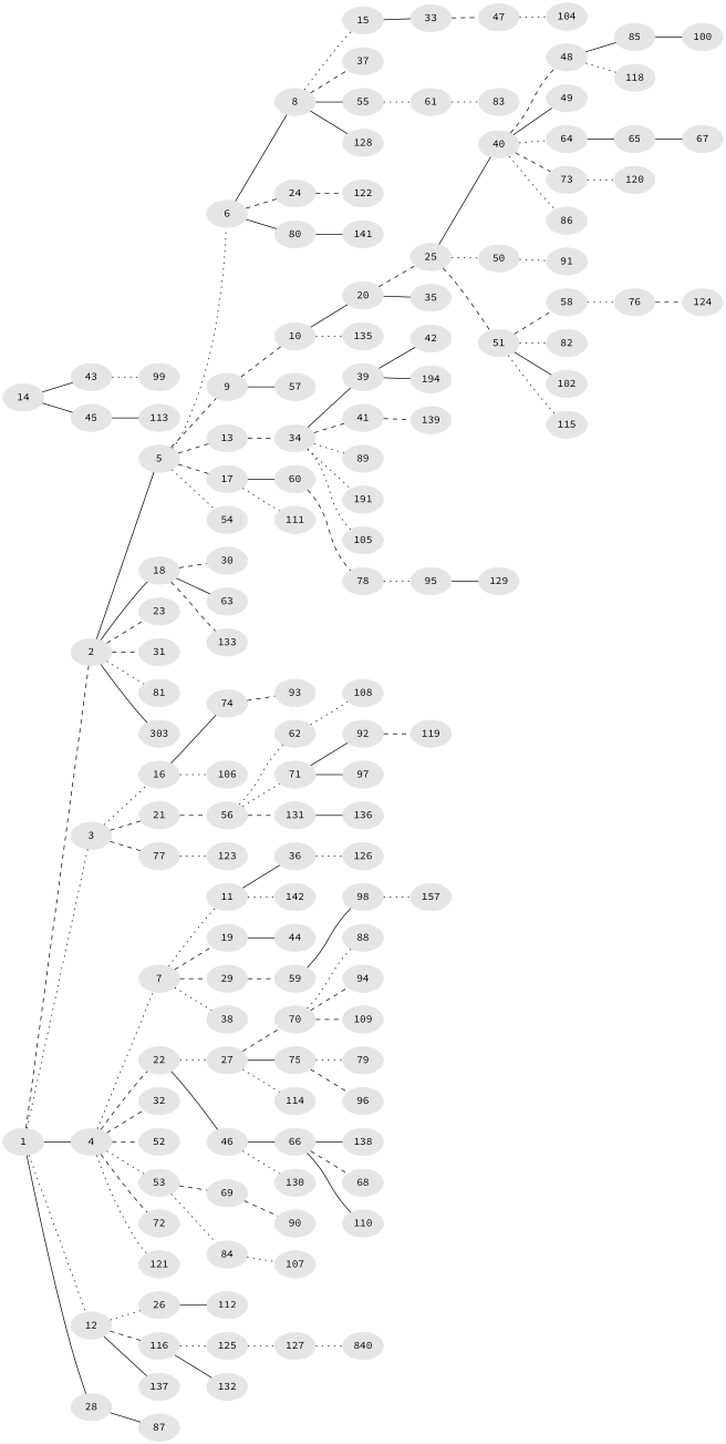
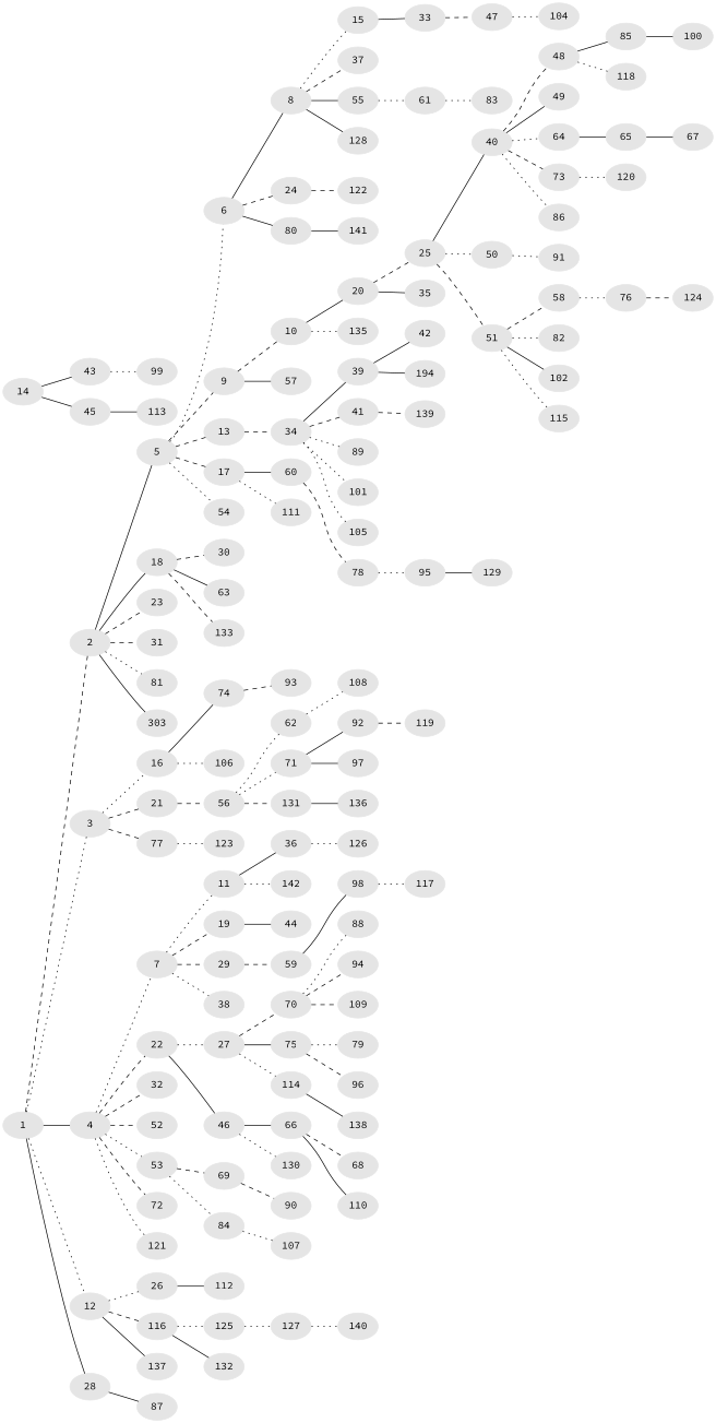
  graph {
    fontname="Source Code Pro"
    rankdir=LR
    node [color=gray90 fontname="Source Code Pro" style=filled]
    edge [fontname="Source Code Pro" style=dotted]
    1
    2
    3
    4
    12
    28
    5
    18
    23
    31
    81
    n12 [label=303]
    16
    21
    77
    7
    22
    32
    52
    53
    72
    121
    26
    116
    137
    87
    6
    9
    13
    17
    54
    30
    63
    133
    74
    106
    56
    123
    11
    19
    29
    38
    27
    46
    69
    84
    8
    24
    80
    10
    57
    34
    60
    111
    15
    37
    55
    128
    122
    141
    36
    142
    44
    59
    33
    61
    20
    135
    25
    35
    126
    14
    43
    45
    112
    125
    132
    39
    41
    89
-   101 [label=191]
+   101
    105
    99
    113
    47
    62
    71
    131
    93
    78
    40
    50
    51
    70
    75
    114
    66
    130
    48
    49
    64
    73
    86
    91
    58
    82
    102
    115
    88
    94
    109
    79
    96
    138
    98
    104
    42
    n118 [label=194]
    139
    85
    118
    65
    120
    68
    110
    100
    76
    90
    107
    83
    108
    92
    97
    136
    124
-   117 [label=157]
+   117
    95
    67
    119
    129
    127
-   140 [label=840]
+   140
    1 -- 2 [style=dashed]
    1 -- 3
    1 -- 4 [style=solid]
    1 -- 12
    1 -- 28 [style=solid]
    2 -- 5 [style=solid]
    2 -- 18 [style=solid]
    2 -- 23 [style=dashed]
    2 -- 31 [style=dashed]
    2 -- 81
    2 -- n12 [style=solid]
    3 -- 16
    3 -- 21 [style=dashed]
    3 -- 77 [style=dashed]
    4 -- 7
    4 -- 22 [style=dashed]
    4 -- 32 [style=dashed]
    4 -- 52 [style=dashed]
    4 -- 53
    4 -- 72 [style=dashed]
    4 -- 121
    12 -- 26
    12 -- 116 [style=dashed]
    12 -- 137 [style=solid]
    28 -- 87 [style=solid]
    5 -- 6
    5 -- 9 [style=dashed]
    5 -- 13 [style=dashed]
    5 -- 17 [style=dashed]
    5 -- 54
    18 -- 30 [style=dashed]
    18 -- 63 [style=solid]
    18 -- 133 [style=dashed]
    16 -- 74 [style=solid]
    16 -- 106
    21 -- 56 [style=dashed]
    77 -- 123
    7 -- 11
    7 -- 19 [style=dashed]
    7 -- 29 [style=dashed]
    7 -- 38
    22 -- 27
    22 -- 46 [style=solid]
    53 -- 69 [style=dashed]
    53 -- 84
    26 -- 112 [style=solid]
    116 -- 125
    116 -- 132 [style=solid]
    6 -- 8 [style=solid]
    6 -- 24 [style=dashed]
    6 -- 80 [style=solid]
    9 -- 10 [style=dashed]
    9 -- 57 [style=solid]
    13 -- 34 [style=dashed]
    17 -- 60 [style=solid]
    17 -- 111
    74 -- 93 [style=dashed]
    56 -- 62
    56 -- 71
    56 -- 131 [style=dashed]
    11 -- 36 [style=solid]
    11 -- 142
    19 -- 44 [style=solid]
    29 -- 59 [style=dashed]
    27 -- 70 [style=dashed]
    27 -- 75 [style=solid]
    27 -- 114
    46 -- 66 [style=solid]
    46 -- 130
    69 -- 90 [style=dashed]
    84 -- 107
    8 -- 15
    8 -- 37 [style=dashed]
    8 -- 55 [style=solid]
    8 -- 128 [style=solid]
    24 -- 122 [style=dashed]
    80 -- 141 [style=solid]
    10 -- 20 [style=solid]
    10 -- 135
    34 -- 39 [style=solid]
    34 -- 41 [style=dashed]
    34 -- 89
    34 -- 101
    34 -- 105
    60 -- 78 [style=dashed]
    15 -- 33 [style=solid]
    55 -- 61
    36 -- 126
    59 -- 98 [style=solid]
    33 -- 47 [style=dashed]
    61 -- 83
    20 -- 25 [style=dashed]
    20 -- 35 [style=solid]
    25 -- 40 [style=solid]
    25 -- 50
    25 -- 51 [style=dashed]
    14 -- 43 [style=solid]
    14 -- 45 [style=solid]
    43 -- 99
    45 -- 113 [style=solid]
    125 -- 127
    39 -- 42 [style=solid]
    39 -- n118 [style=solid]
    41 -- 139 [style=dashed]
    47 -- 104
    62 -- 108
    71 -- 92 [style=solid]
    71 -- 97 [style=solid]
    131 -- 136 [style=solid]
    78 -- 95
    40 -- 48 [style=dashed]
    40 -- 49 [style=solid]
    40 -- 64
    40 -- 73 [style=dashed]
    40 -- 86
    50 -- 91
    51 -- 58 [style=dashed]
    51 -- 82
    51 -- 102 [style=solid]
    51 -- 115
    70 -- 88
    70 -- 94 [style=dashed]
    70 -- 109 [style=dashed]
    75 -- 79
    75 -- 96 [style=dashed]
-   66 -- 138 [style=solid]
+   114 -- 138 [style=solid]
    66 -- 68 [style=dashed]
    66 -- 110 [style=solid]
    48 -- 85 [style=solid]
    48 -- 118
    64 -- 65 [style=solid]
    73 -- 120
    58 -- 76
    98 -- 117
    85 -- 100 [style=solid]
    65 -- 67 [style=solid]
    76 -- 124 [style=dashed]
    92 -- 119 [style=dashed]
    95 -- 129 [style=solid]
    127 -- 140
  }
